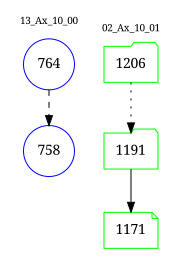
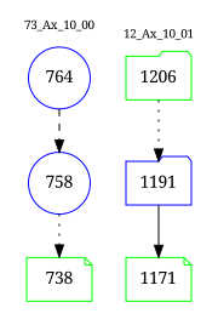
  digraph {
    fontname="Noto Serif"
    node [color=blue fontname="Noto Serif" shape=circle]
    edge [color=black fontname="Noto Serif" style=dotted]
    n1 [label=764]
    n2 [label=758]
+   n3 [color=green label=738 shape=note]
    n4 [color=green label=1206 shape=folder]
-   n5 [color=green label=1191 shape=folder]
+   n5 [label=1191 shape=folder]
    n6 [color=green label=1171 shape=note]
    subgraph cluster_1 {
      color=white
      fontsize=10
-     label="13_Ax_10_00"
+     label="73_Ax_10_00"
      n1
      n2
+     n3
    }
    subgraph cluster_2 {
      color=white
      fontsize=10
-     label="02_Ax_10_01"
+     label="12_Ax_10_01"
      n4
      n5
      n6
    }
    n1 -> n2 [style=dashed]
+   n2 -> n3
    n4 -> n5
    n5 -> n6 [style=solid]
  }
